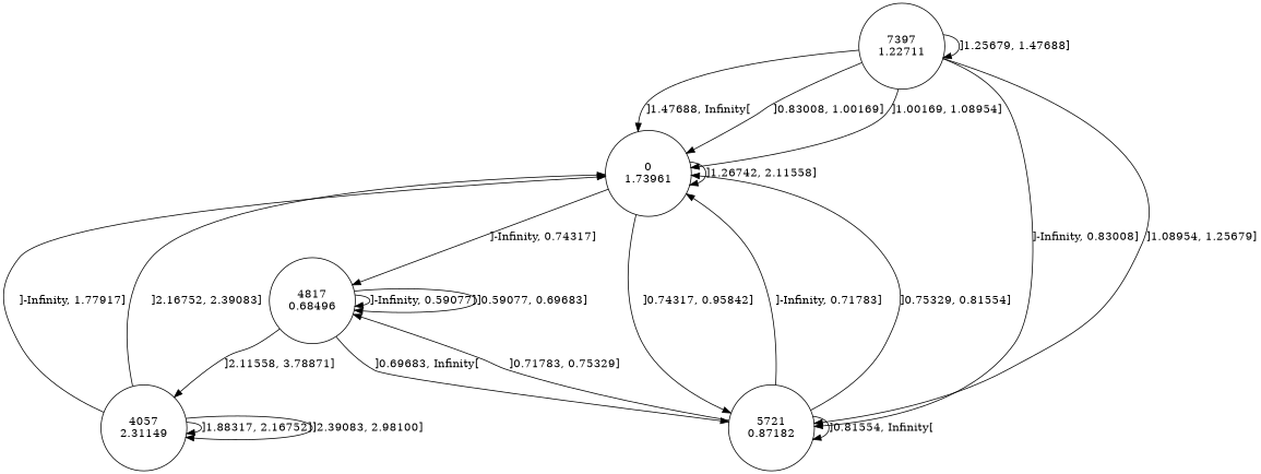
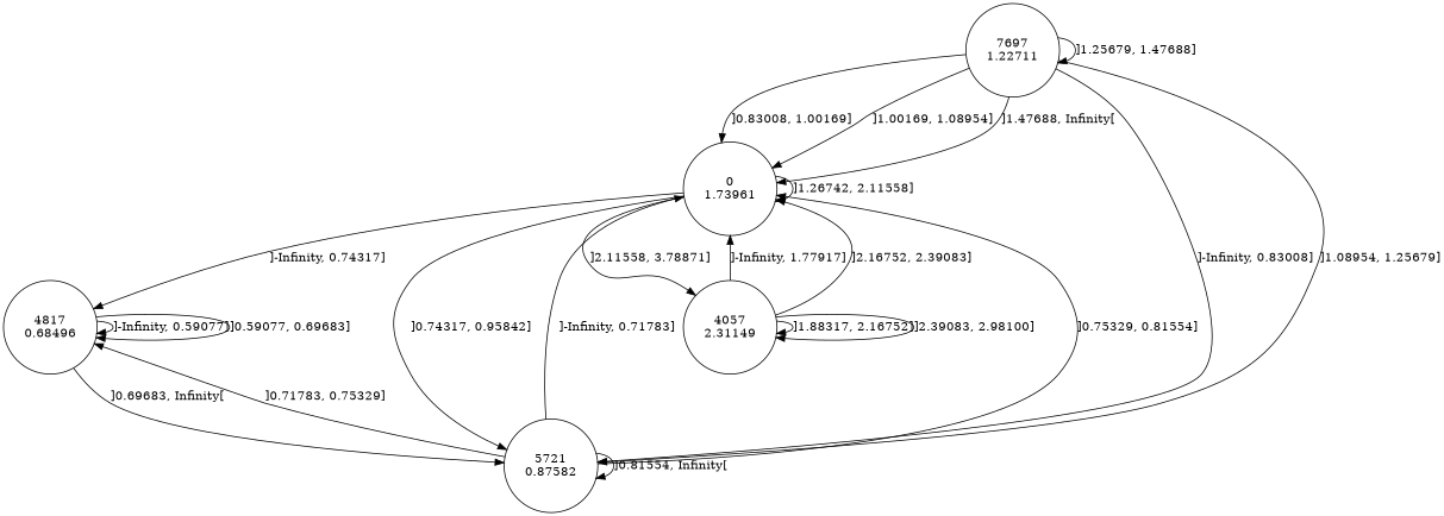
  digraph {
    node [shape=circle]
    n1 [label="0\n1.73961"]
    n2 [label="4817\n0.68496"]
-   n3 [label="5721\n0.87182"]
+   n3 [label="5721\n0.87582"]
    n4 [label="4057\n2.31149"]
-   n5 [label="7397\n1.22711"]
+   n5 [label="7697\n1.22711"]
    n1 -> n1 [label="]1.26742, 2.11558]"]
    n1 -> n2 [label="]-Infinity, 0.74317]"]
    n1 -> n3 [label="]0.74317, 0.95842]"]
-   n2 -> n4 [label="]2.11558, 3.78871]"]
+   n1 -> n4 [label="]2.11558, 3.78871]"]
    n2 -> n2 [label="]-Infinity, 0.59077]"]
    n2 -> n2 [label="]0.59077, 0.69683]"]
    n2 -> n3 [label="]0.69683, Infinity["]
    n3 -> n1 [label="]-Infinity, 0.71783]"]
    n3 -> n1 [label="]0.75329, 0.81554]"]
    n3 -> n2 [label="]0.71783, 0.75329]"]
    n3 -> n3 [label="]0.81554, Infinity["]
    n4 -> n1 [label="]-Infinity, 1.77917]"]
    n4 -> n1 [label="]2.16752, 2.39083]"]
    n4 -> n4 [label="]1.88317, 2.16752]"]
    n4 -> n4 [label="]2.39083, 2.98100]"]
    n5 -> n1 [label="]0.83008, 1.00169]"]
    n5 -> n1 [label="]1.00169, 1.08954]"]
    n5 -> n1 [label="]1.47688, Infinity["]
    n5 -> n3 [label="]-Infinity, 0.83008]"]
    n5 -> n3 [label="]1.08954, 1.25679]"]
    n5 -> n5 [label="]1.25679, 1.47688]"]
  }
